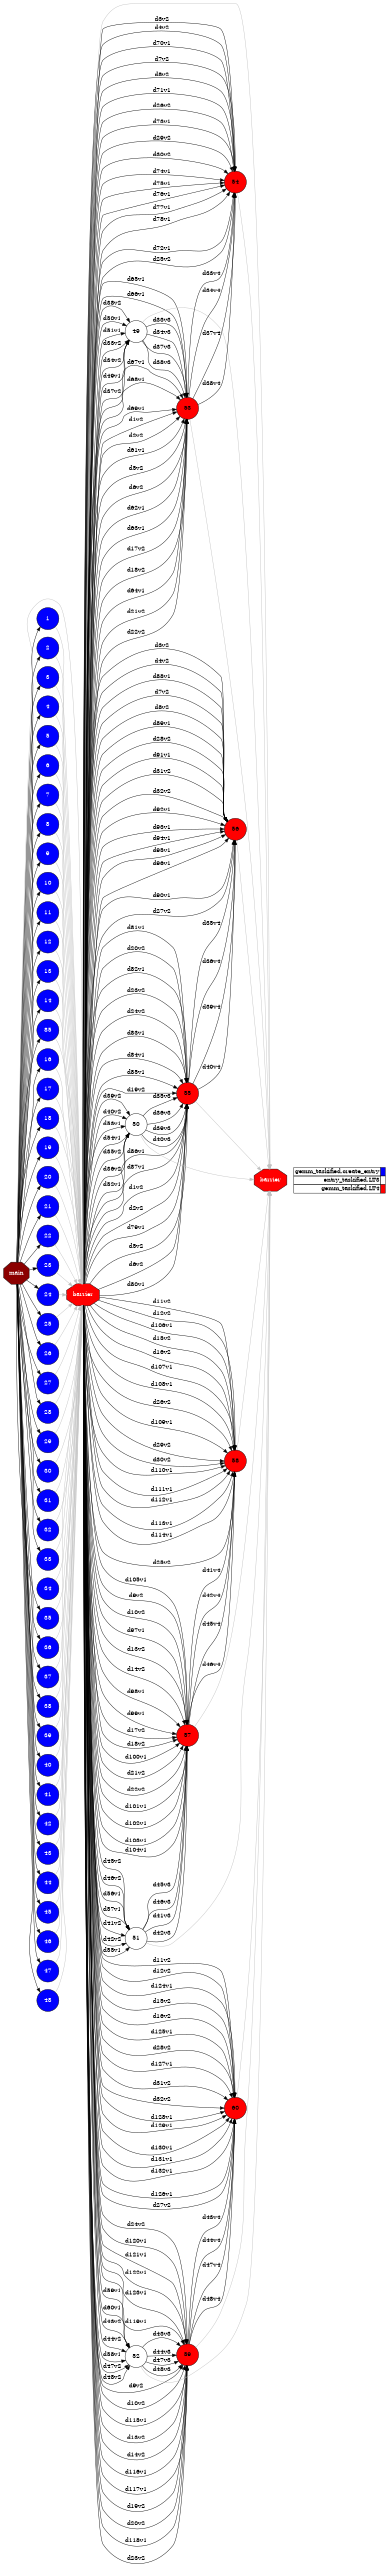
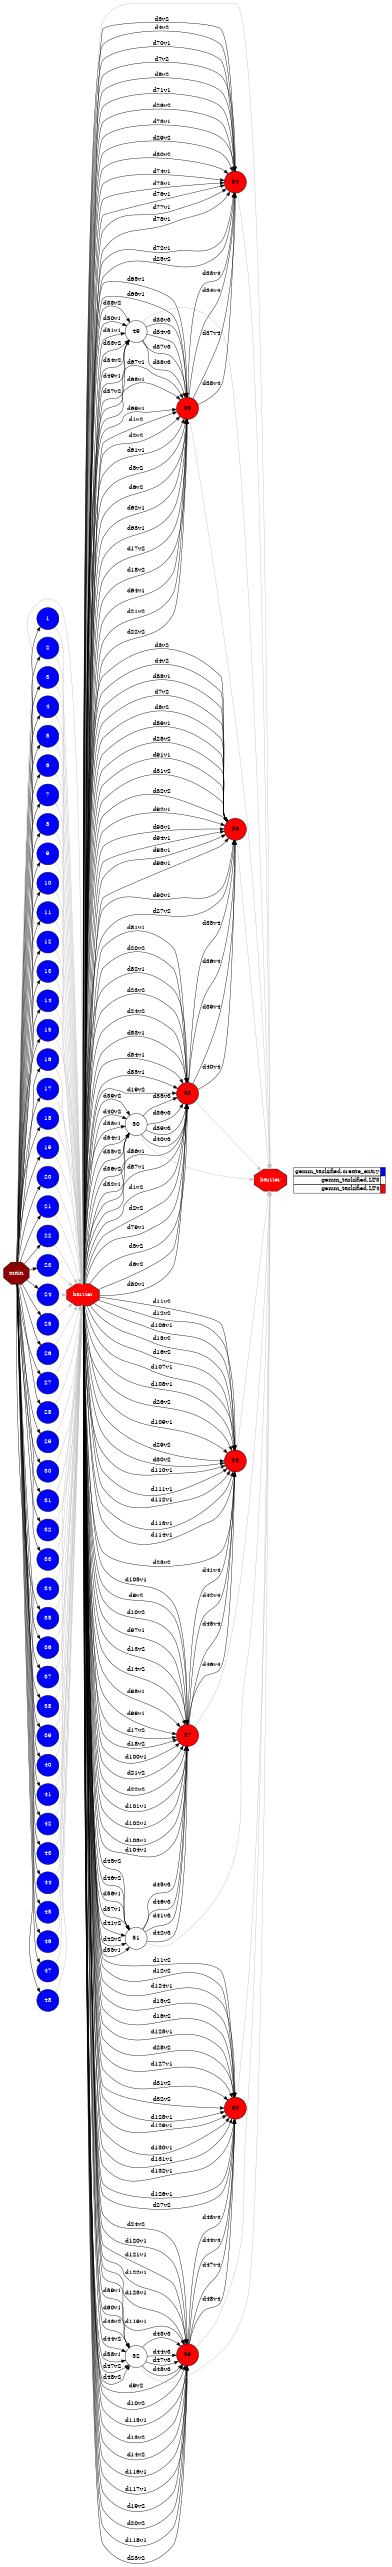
  digraph {
    compound=true
    labeljust=l
    rankdir=LR
    node [fillcolor="#0000ff" fontcolor="#ffffff" shape=circle style=filled]
    n1 [fillcolor="#8B0000" fontcolor="#FFFFFF" height=0.75 label=main shape=octagon]
    1 [height=0.75]
    2 [height=0.75]
    3 [height=0.75]
    4 [height=0.75]
    5 [height=0.75]
    6 [height=0.75]
    7 [height=0.75]
    8 [height=0.75]
    9 [height=0.75]
    10 [height=0.75]
    11 [height=0.75]
    12 [height=0.75]
    13 [height=0.75]
    14 [height=0.75]
-   15 [height=0.75 label=85]
+   15 [height=0.75]
    16 [height=0.75]
    17 [height=0.75]
    18 [height=0.75]
    19 [height=0.75]
    20 [height=0.75]
    21 [height=0.75]
    22 [height=0.75]
    23 [height=0.75]
    24 [height=0.75]
    25 [height=0.75]
    26 [height=0.75]
    27 [height=0.75]
    28 [height=0.75]
    29 [height=0.75]
    30 [height=0.75]
    31 [height=0.75]
    32 [height=0.75]
    33 [height=0.75]
    34 [height=0.75]
    35 [height=0.75]
    36 [height=0.75]
    37 [height=0.75]
    38 [height=0.75]
    39 [height=0.75]
    40 [height=0.75]
    41 [height=0.75]
    42 [height=0.75]
    43 [height=0.75]
    44 [height=0.75]
    45 [height=0.75]
    46 [height=0.75]
    47 [height=0.75]
    48 [height=0.75]
    n50 [fillcolor="#ff0000" fontcolor="#FFFFFF" height=0.75 label=barrier shape=octagon]
    49 [fillcolor="#ffffff" fontcolor="#000000" height=0.75]
    50 [fillcolor="#ffffff" fontcolor="#000000" height=0.75]
    51 [fillcolor="#ffffff" fontcolor="#000000" height=0.75]
    52 [fillcolor="#ffffff" fontcolor="#000000" height=0.75]
    53 [fillcolor="#ff0000" fontcolor="#000000" height=0.75]
    54 [fillcolor="#ff0000" fontcolor="#000000" height=0.75]
    55 [fillcolor="#ff0000" fontcolor="#000000" height=0.75]
    56 [fillcolor="#ff0000" fontcolor="#000000" height=0.75]
    57 [fillcolor="#ff0000" fontcolor="#000000" height=0.75]
    58 [fillcolor="#ff0000" fontcolor="#000000" height=0.75]
    59 [fillcolor="#ff0000" fontcolor="#000000" height=0.75]
    60 [fillcolor="#ff0000" fontcolor="#000000" height=0.75]
    n63 [fillcolor="#ff0000" fontcolor="#FFFFFF" height=0.75 label=barrier shape=octagon]
-   n64 [height=0.75 label=<       <table border="0" cellpadding="2" cellspacing="0" cellborder="1"> <tr> <td align="right">gemm_taskified.create_entry</td> <td bgcolor="#0000ff">&nbsp;</td> </tr> <tr> <td align="right">entry_taskified.LT3</td> <td bgcolor="#ffffff">&nbsp;</td> </tr> <tr> <td align="right">gemm_taskified.LT4</td> <td bgcolor="#ff0000">&nbsp;</td> </tr>       </table>     > shape=plaintext fillcolor="" fontcolor="" style=""]
+   n64 [height=0.75 label=<       <table border="0" cellpadding="2" cellspacing="0" cellborder="1"> <tr> <td align="right">gemm_taskified.create_entry</td> <td bgcolor="#0000ff">&nbsp;</td> </tr> <tr> <td align="right">gemm_taskified.LT3</td> <td bgcolor="#ffffff">&nbsp;</td> </tr> <tr> <td align="right">gemm_taskified.LT4</td> <td bgcolor="#ff0000">&nbsp;</td> </tr>       </table>     > shape=plaintext fillcolor="" fontcolor="" style=""]
    subgraph sub_1 {
      ranksep=0.20
      n1
      1
      2
      3
      4
      5
      6
      7
      8
      9
      10
      11
      12
      13
      14
      15
      16
      17
      18
      19
      20
      21
      22
      23
      24
      25
      26
      27
      28
      29
      30
      31
      32
      33
      34
      35
      36
      37
      38
      39
      40
      41
      42
      43
      44
      45
      46
      47
      48
      n50
      49
      50
      51
      52
      53
      54
      55
      56
      57
      58
      59
      60
      n63
    }
    subgraph sub_2 {
      label=Legend
      rank=sink
      ranksep=0.20
      n64
    }
    n1 -> 1
    n1 -> 2
    n1 -> 3
    n1 -> 4
    n1 -> 5
    n1 -> 6
    n1 -> 7
    n1 -> 8
    n1 -> 9
    n1 -> 10
    n1 -> 11
    n1 -> 12
    n1 -> 13
    n1 -> 14
    n1 -> 15
    n1 -> 16
    n1 -> 17
    n1 -> 18
    n1 -> 19
    n1 -> 20
    n1 -> 21
    n1 -> 22
    n1 -> 23
    n1 -> 24
    n1 -> 25
    n1 -> 26
    n1 -> 27
    n1 -> 28
    n1 -> 29
    n1 -> 30
    n1 -> 31
    n1 -> 32
    n1 -> 33
    n1 -> 35
    n1 -> 36
    n1 -> 37
    n1 -> 38
    n1 -> 39
    n1 -> 40
    n1 -> 41
    n1 -> 42
    n1 -> 43
    n1 -> 44
    n1 -> 45
    n1 -> 46
    n1 -> 47
    n1 -> 48
    n1 -> n50 [color=grey]
    1 -> n50 [color=grey]
    2 -> n50 [color=grey]
    3 -> n50 [color=grey]
    4 -> n50 [color=grey]
    5 -> n50 [color=grey]
    6 -> n50 [color=grey]
    7 -> n50 [color=grey]
    8 -> n50 [color=grey]
    9 -> n50 [color=grey]
    10 -> n50 [color=grey]
    11 -> n50 [color=grey]
    12 -> n50 [color=grey]
    13 -> n50 [color=grey]
    14 -> n50 [color=grey]
    15 -> n50 [color=grey]
    16 -> n50 [color=grey]
    17 -> n50 [color=grey]
    18 -> n50 [color=grey]
    19 -> n50 [color=grey]
    20 -> n50 [color=grey]
    21 -> n50 [color=grey]
    22 -> n50 [color=grey]
    23 -> n50 [color=grey]
    24 -> n50 [color=grey]
    25 -> n50 [color=grey]
    26 -> n50 [color=grey]
    27 -> n50 [color=grey]
    28 -> n50 [color=grey]
    29 -> n50 [color=grey]
    30 -> n50 [color=grey]
    31 -> n50 [color=grey]
    32 -> n50 [color=grey]
    33 -> n50 [color=grey]
    34 -> n50 [color=grey]
    35 -> n50 [color=grey]
    36 -> n50 [color=grey]
    37 -> n50 [color=grey]
    38 -> n50 [color=grey]
    39 -> n50 [color=grey]
    40 -> n50 [color=grey]
    41 -> n50 [color=grey]
    42 -> n50 [color=grey]
    43 -> n50 [color=grey]
    44 -> n50 [color=grey]
    45 -> n50 [color=grey]
    46 -> n50 [color=grey]
    47 -> n50 [color=grey]
    48 -> n50 [color=grey]
    n50 -> 49 [label=d33v2]
    n50 -> 49 [label=d34v2]
    n50 -> 49 [label=d49v1]
    n50 -> 49 [label=d37v2]
    n50 -> 49 [label=d38v2]
    n50 -> 49 [label=d50v1]
    n50 -> 49 [label=d51v1]
    n50 -> 50 [label=d35v2]
    n50 -> 50 [label=d36v2]
    n50 -> 50 [label=d52v1]
    n50 -> 50 [label=d39v2]
    n50 -> 50 [label=d40v2]
    n50 -> 50 [label=d53v1]
    n50 -> 50 [label=d54v1]
    n50 -> 51 [label=d41v2]
    n50 -> 51 [label=d42v2]
    n50 -> 51 [label=d55v1]
    n50 -> 51 [label=d45v2]
    n50 -> 51 [label=d46v2]
    n50 -> 51 [label=d56v1]
    n50 -> 51 [label=d57v1]
    n50 -> 52 [label=d43v2]
    n50 -> 52 [label=d44v2]
    n50 -> 52 [label=d58v1]
    n50 -> 52 [label=d47v2]
    n50 -> 52 [label=d48v2]
    n50 -> 52 [label=d59v1]
    n50 -> 52 [label=d60v1]
    n50 -> 53 [label=d1v2]
    n50 -> 53 [label=d2v2]
    n50 -> 53 [label=d61v1]
    n50 -> 53 [label=d5v2]
    n50 -> 53 [label=d6v2]
    n50 -> 53 [label=d62v1]
    n50 -> 53 [label=d63v1]
    n50 -> 53 [label=d17v2]
    n50 -> 53 [label=d18v2]
    n50 -> 53 [label=d64v1]
    n50 -> 53 [label=d21v2]
    n50 -> 53 [label=d22v2]
    n50 -> 53 [label=d65v1]
    n50 -> 53 [label=d66v1]
    n50 -> 53 [label=d67v1]
    n50 -> 53 [label=d68v1]
    n50 -> 53 [label=d69v1]
    n50 -> 54 [label=d3v2]
    n50 -> 54 [label=d4v2]
    n50 -> 54 [label=d70v1]
    n50 -> 54 [label=d7v2]
    n50 -> 54 [label=d8v2]
    n50 -> 54 [label=d71v1]
    n50 -> 54 [label=d72v1]
    n50 -> 54 [label=d25v2]
    n50 -> 54 [label=d26v2]
    n50 -> 54 [label=d73v1]
    n50 -> 54 [label=d29v2]
    n50 -> 54 [label=d30v2]
    n50 -> 54 [label=d74v1]
    n50 -> 54 [label=d75v1]
    n50 -> 54 [label=d76v1]
    n50 -> 54 [label=d77v1]
    n50 -> 54 [label=d78v1]
    n50 -> 55 [label=d1v2]
    n50 -> 55 [label=d2v2]
    n50 -> 55 [label=d79v1]
    n50 -> 55 [label=d5v2]
    n50 -> 55 [label=d6v2]
    n50 -> 55 [label=d80v1]
    n50 -> 55 [label=d81v1]
    n50 -> 55 [label=d19v2]
    n50 -> 55 [label=d20v2]
    n50 -> 55 [label=d82v1]
    n50 -> 55 [label=d23v2]
    n50 -> 55 [label=d24v2]
    n50 -> 55 [label=d83v1]
    n50 -> 55 [label=d84v1]
    n50 -> 55 [label=d85v1]
    n50 -> 55 [label=d86v1]
    n50 -> 55 [label=d87v1]
    n50 -> 56 [label=d3v2]
    n50 -> 56 [label=d4v2]
    n50 -> 56 [label=d88v1]
    n50 -> 56 [label=d7v2]
    n50 -> 56 [label=d8v2]
    n50 -> 56 [label=d89v1]
    n50 -> 56 [label=d90v1]
    n50 -> 56 [label=d27v2]
    n50 -> 56 [label=d28v2]
    n50 -> 56 [label=d91v1]
    n50 -> 56 [label=d31v2]
    n50 -> 56 [label=d32v2]
    n50 -> 56 [label=d92v1]
    n50 -> 56 [label=d93v1]
    n50 -> 56 [label=d94v1]
    n50 -> 56 [label=d95v1]
    n50 -> 56 [label=d96v1]
    n50 -> 57 [label=d9v2]
    n50 -> 57 [label=d10v2]
    n50 -> 57 [label=d97v1]
    n50 -> 57 [label=d13v2]
    n50 -> 57 [label=d14v2]
    n50 -> 57 [label=d98v1]
    n50 -> 57 [label=d99v1]
    n50 -> 57 [label=d17v2]
    n50 -> 57 [label=d18v2]
    n50 -> 57 [label=d100v1]
    n50 -> 57 [label=d21v2]
    n50 -> 57 [label=d22v2]
    n50 -> 57 [label=d101v1]
    n50 -> 57 [label=d102v1]
    n50 -> 57 [label=d103v1]
    n50 -> 57 [label=d104v1]
    n50 -> 57 [label=d105v1]
    n50 -> 58 [label=d11v2]
    n50 -> 58 [label=d12v2]
    n50 -> 58 [label=d106v1]
    n50 -> 58 [label=d15v2]
    n50 -> 58 [label=d16v2]
    n50 -> 58 [label=d107v1]
    n50 -> 58 [label=d108v1]
    n50 -> 58 [label=d25v2]
    n50 -> 58 [label=d26v2]
    n50 -> 58 [label=d109v1]
    n50 -> 58 [label=d29v2]
    n50 -> 58 [label=d30v2]
    n50 -> 58 [label=d110v1]
    n50 -> 58 [label=d111v1]
    n50 -> 58 [label=d112v1]
    n50 -> 58 [label=d113v1]
    n50 -> 58 [label=d114v1]
    n50 -> 59 [label=d9v2]
    n50 -> 59 [label=d10v2]
    n50 -> 59 [label=d115v1]
    n50 -> 59 [label=d13v2]
    n50 -> 59 [label=d14v2]
    n50 -> 59 [label=d116v1]
    n50 -> 59 [label=d117v1]
    n50 -> 59 [label=d19v2]
    n50 -> 59 [label=d20v2]
    n50 -> 59 [label=d118v1]
    n50 -> 59 [label=d23v2]
    n50 -> 59 [label=d24v2]
    n50 -> 59 [label=d119v1]
    n50 -> 59 [label=d120v1]
    n50 -> 59 [label=d121v1]
    n50 -> 59 [label=d122v1]
    n50 -> 59 [label=d123v1]
    n50 -> 60 [label=d11v2]
    n50 -> 60 [label=d12v2]
    n50 -> 60 [label=d124v1]
    n50 -> 60 [label=d15v2]
    n50 -> 60 [label=d16v2]
    n50 -> 60 [label=d125v1]
    n50 -> 60 [label=d126v1]
    n50 -> 60 [label=d27v2]
    n50 -> 60 [label=d28v2]
    n50 -> 60 [label=d127v1]
    n50 -> 60 [label=d31v2]
    n50 -> 60 [label=d32v2]
    n50 -> 60 [label=d128v1]
    n50 -> 60 [label=d129v1]
    n50 -> 60 [label=d130v1]
    n50 -> 60 [label=d131v1]
    n50 -> 60 [label=d132v1]
    n50 -> n63 [color=grey]
    49 -> 53 [label=d33v3]
    49 -> 53 [label=d34v3]
    49 -> 53 [label=d37v3]
    49 -> 53 [label=d38v3]
    49 -> n63 [color=grey]
    50 -> 55 [label=d35v3]
    50 -> 55 [label=d36v3]
    50 -> 55 [label=d39v3]
    50 -> 55 [label=d40v3]
    50 -> n63 [color=grey]
    51 -> 57 [label=d41v3]
    51 -> 57 [label=d42v3]
    51 -> 57 [label=d45v3]
    51 -> 57 [label=d46v3]
    51 -> n63 [color=grey]
    52 -> 59 [label=d43v3]
    52 -> 59 [label=d44v3]
    52 -> 59 [label=d47v3]
    52 -> 59 [label=d48v3]
    52 -> n63 [color=grey]
    53 -> 54 [label=d33v4]
    53 -> 54 [label=d34v4]
    53 -> 54 [label=d37v4]
    53 -> 54 [label=d38v4]
    53 -> n63 [color=grey]
    54 -> n63 [color=grey]
    55 -> 56 [label=d35v4]
    55 -> 56 [label=d36v4]
    55 -> 56 [label=d39v4]
    55 -> 56 [label=d40v4]
    55 -> n63 [color=grey]
    56 -> n63 [color=grey]
    57 -> 58 [label=d41v4]
    57 -> 58 [label=d42v4]
    57 -> 58 [label=d45v4]
    57 -> 58 [label=d46v4]
    57 -> n63 [color=grey]
    58 -> n63 [color=grey]
    59 -> 60 [label=d43v4]
    59 -> 60 [label=d44v4]
    59 -> 60 [label=d47v4]
    59 -> 60 [label=d48v4]
    59 -> n63 [color=grey]
    60 -> n63 [color=grey]
  }
